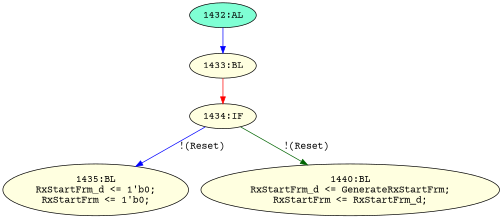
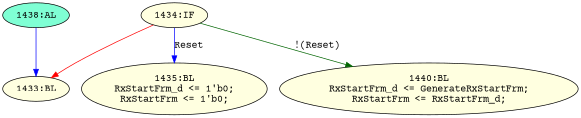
  strict digraph {
    fontname="Courier Prime"
    node [fillcolor=lightyellow fontname="Courier Prime" statements="[]" style=filled typ=Block]
    edge [color=blue cond="[]" fontname="Courier Prime" lineno=None]
-   n1 [ast="<pyverilog.vparser.ast.Always object at 0x7fb43032a090>" clk_sens=True fillcolor=aquamarine label="1432:AL" sens="['MRxClk', 'Reset']" typ=Always use_var="['Reset', 'GenerateRxStartFrm', 'RxStartFrm_d']"]
+   n1 [ast="<pyverilog.vparser.ast.Always object at 0x7fb43032a090>" clk_sens=True fillcolor=aquamarine label="1438:AL" sens="['MRxClk', 'Reset']" typ=Always use_var="['Reset', 'GenerateRxStartFrm', 'RxStartFrm_d']"]
    n2 [ast="<pyverilog.vparser.ast.Block object at 0x7fb43032a210>" label="1433:BL"]
    n3 [ast="<pyverilog.vparser.ast.IfStatement object at 0x7fb43032a250>" label="1434:IF" typ=IfStatement]
    n4 [ast="<pyverilog.vparser.ast.Block object at 0x7fb43032a610>" label="1435:BL\nRxStartFrm_d <= 1'b0;\nRxStartFrm <= 1'b0;" statements="[<pyverilog.vparser.ast.NonblockingSubstitution object at 0x7fb43032a650>, <pyverilog.vparser.ast.NonblockingSubstitution object at 0x7fb43032a790>]"]
    n5 [ast="<pyverilog.vparser.ast.Block object at 0x7fb43032a2d0>" label="1440:BL\nRxStartFrm_d <= GenerateRxStartFrm;\nRxStartFrm <= RxStartFrm_d;" statements="[<pyverilog.vparser.ast.NonblockingSubstitution object at 0x7fb43032a310>, <pyverilog.vparser.ast.NonblockingSubstitution object at 0x7fb43032a490>]"]
    n1 -> n2
-   n2 -> n3 [color=red]
-   n3 -> n4 [cond="['Reset']" label="!(Reset)" lineno=1434]
+   n3 -> n2 [color=red]
+   n3 -> n4 [cond="['Reset']" label=Reset lineno=1434]
    n3 -> n5 [color=darkgreen cond="['Reset']" label="!(Reset)" lineno=1434]
  }
